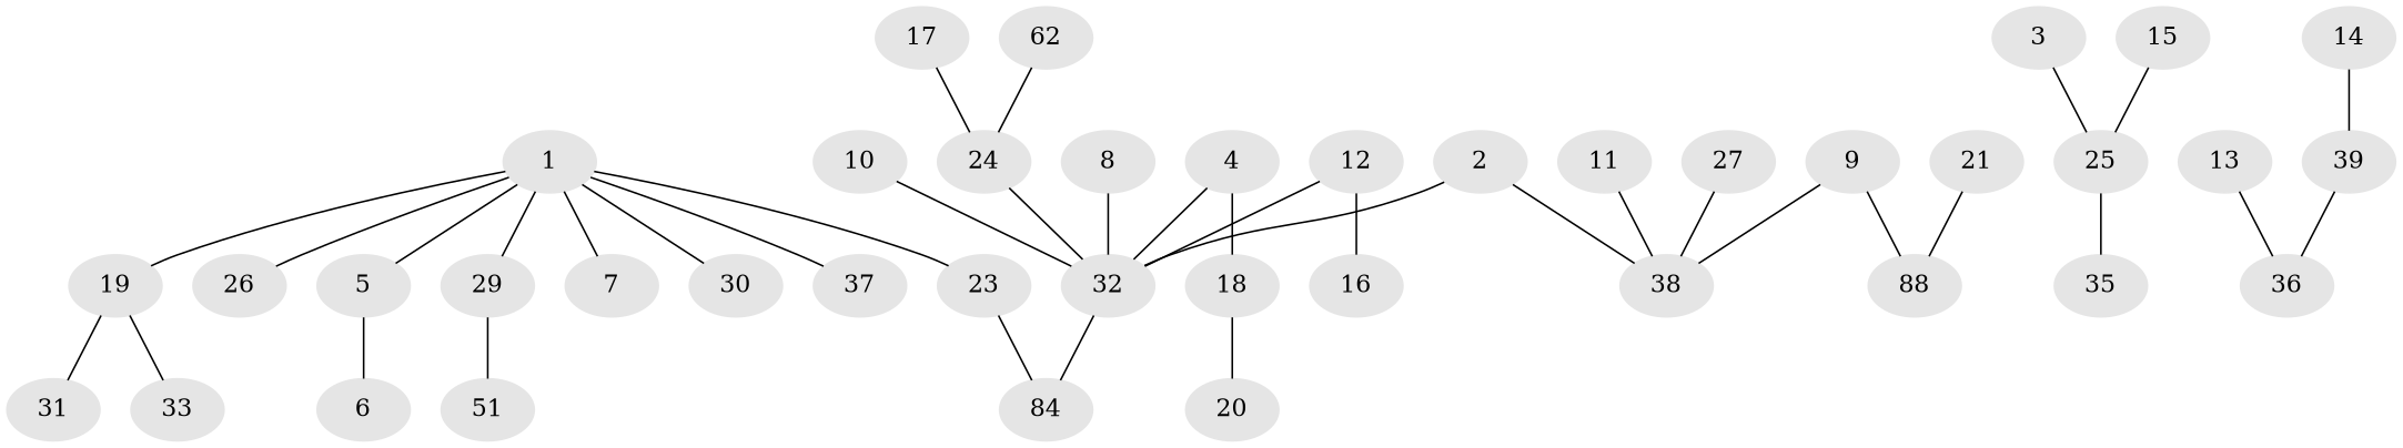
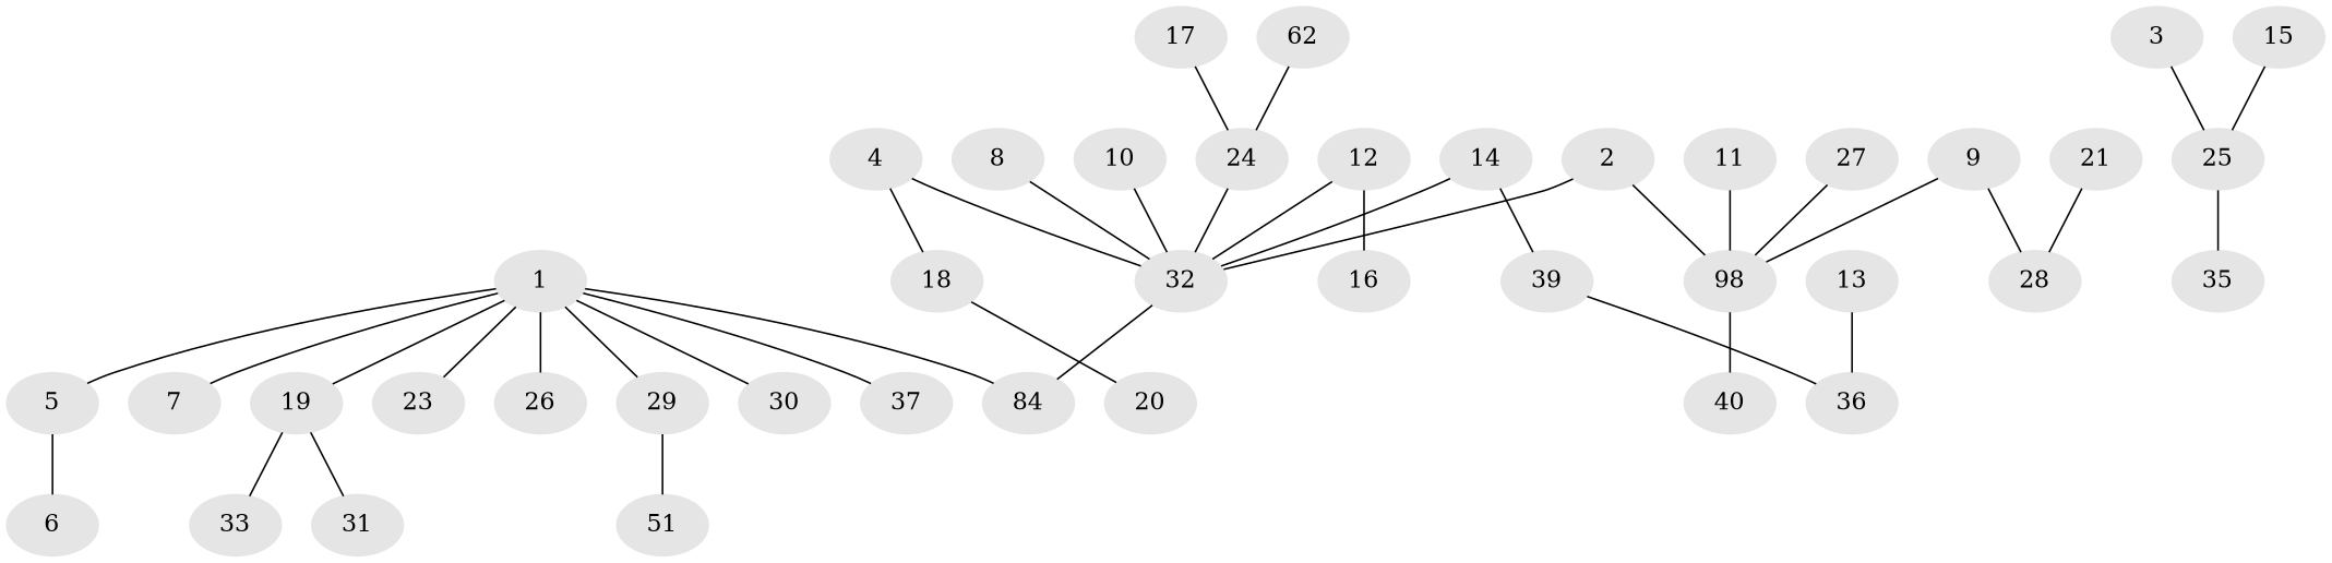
  graph {
    node [color=gray90 style=filled]
    edge [weight=1.0]
    1
    5
    7
    19
    23
    26
    29
    30
    n9 [label=84]
    37
    6
    31
    33
    25
    35
    n16 [label=51]
    2
    32
-   38
+   38 [label=98]
+   40
    3
    4
    18
    20
    8
    9
-   28 [label=88]
+   28
    10
    11
    12
    16
    13
    36
    14
    39
    15
    17
    24
    21
    n40 [label=62]
    27
    1 -- 5
    1 -- 7
    1 -- 19
    1 -- 23
    1 -- 26
    1 -- 29
    1 -- 30
-   23 -- n9
+   1 -- n9
    1 -- 37
    5 -- 6
    19 -- 31
    19 -- 33
    29 -- n16
    25 -- 35
    2 -- 32
    2 -- 38
    32 -- n9
+   38 -- 40
    3 -- 25
    4 -- 32
    4 -- 18
    18 -- 20
    8 -- 32
    9 -- 38
    9 -- 28
    10 -- 32
    11 -- 38
    12 -- 32
    12 -- 16
    13 -- 36
+   14 -- 32
    14 -- 39
    39 -- 36
    15 -- 25
    17 -- 24
    24 -- 32
    21 -- 28
    n40 -- 24
    27 -- 38
  }
